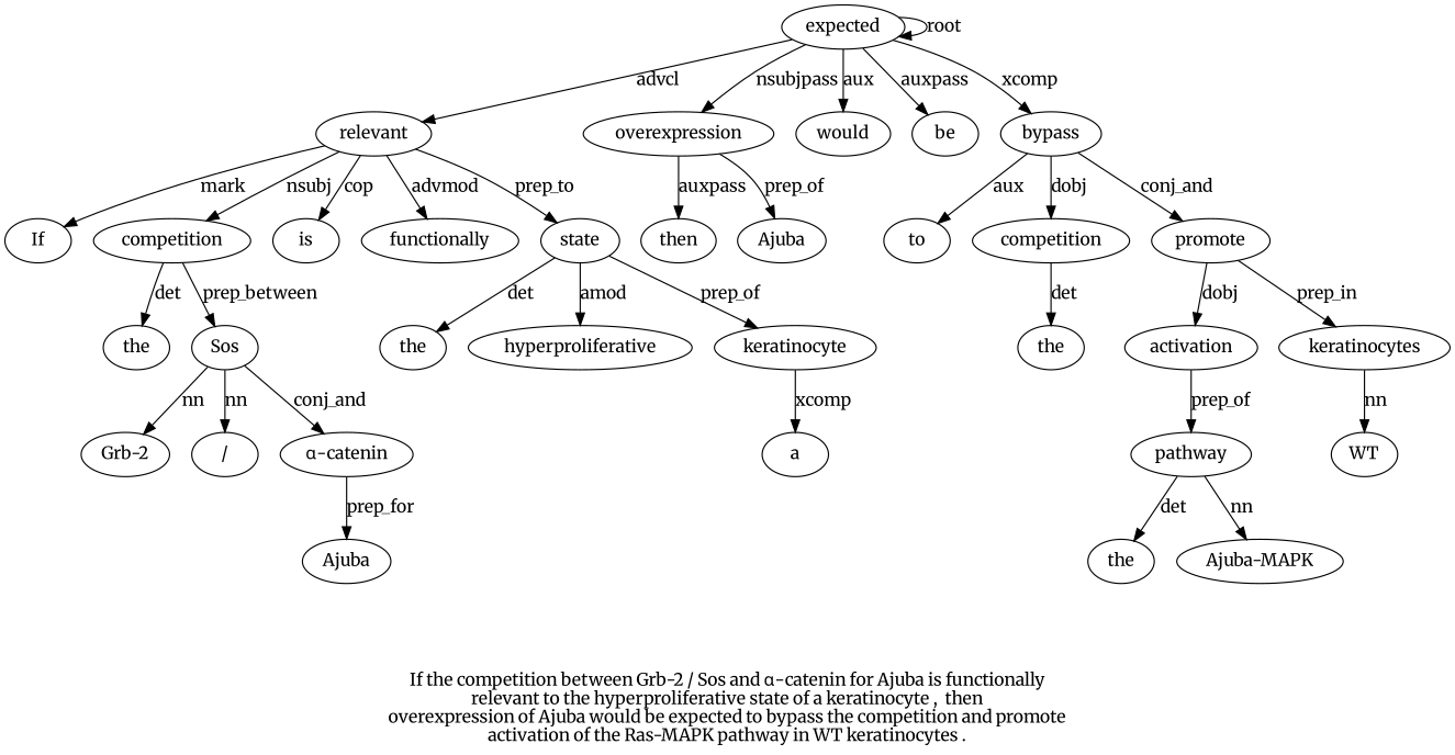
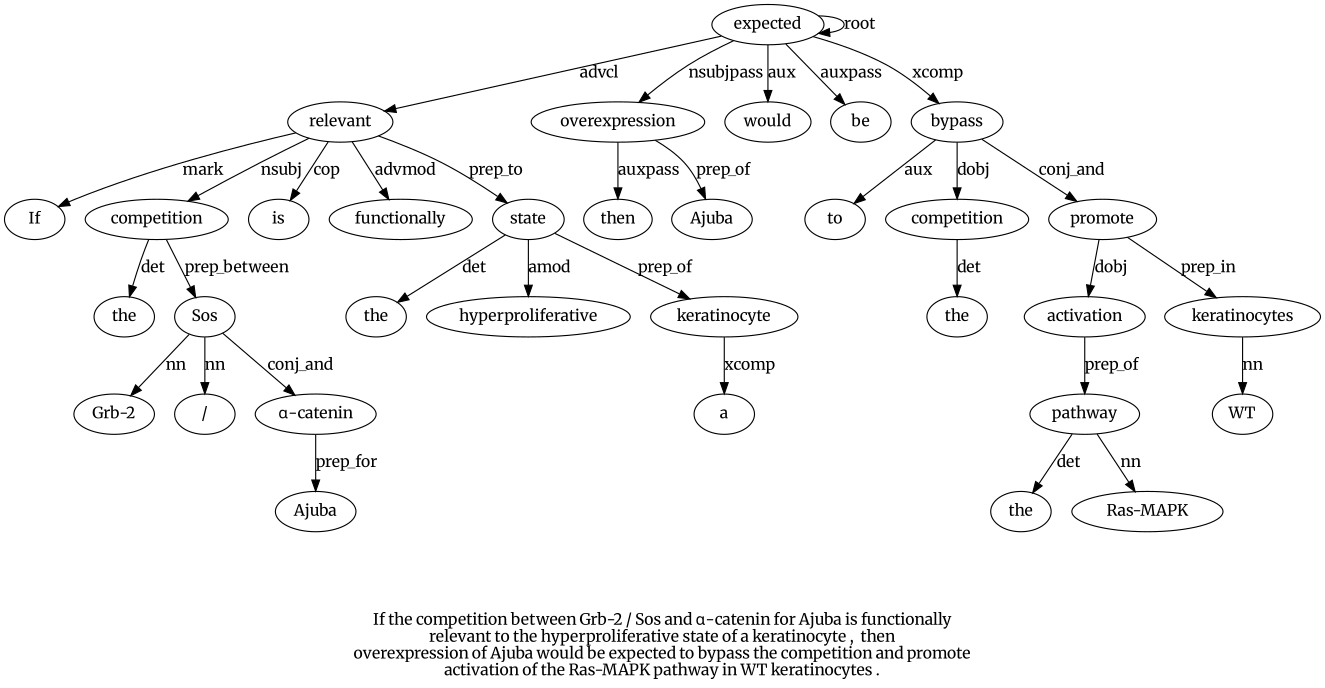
  digraph {
    fontname=Merriweather
    label="If the competition between Grb-2 / Sos and α-catenin for Ajuba is functionally\nrelevant to the hyperproliferative state of a keratinocyte ,  then\noverexpression of Ajuba would be expected to bypass the competition and promote\nactivation of the Ras-MAPK pathway in WT keratinocytes ."
    node [fillcolor=white fontname=Merriweather style=filled]
    edge [fontname=Merriweather]
    n1 [label=relevant]
    n2 [label=If]
    n3 [label=competition]
    n4 [label=is]
    n5 [label=functionally]
    n6 [label=state]
    n7 [label=the]
    n8 [label=Sos]
    n9 [label=the]
    n10 [label=hyperproliferative]
    n11 [label=keratinocyte]
    n12 [label="Grb-2"]
    n13 [label="/"]
    n14 [label="α-catenin"]
    n15 [label=Ajuba]
    n16 [label=expected]
    n17 [label=overexpression]
    n18 [label=would]
    n19 [label=be]
    n20 [label=bypass]
    n21 [label=then]
    n22 [label=Ajuba]
    n23 [label=to]
    n24 [label=competition]
    n25 [label=promote]
    n26 [label=a]
    n27 [label=the]
    n28 [label=activation]
    n29 [label=keratinocytes]
    n30 [label=pathway]
    n31 [label=WT]
    n32 [label=the]
-   n33 [label="Ajuba-MAPK"]
+   n33 [label="Ras-MAPK"]
    n1 -> n2 [label=mark]
    n1 -> n3 [label=nsubj]
    n1 -> n4 [label=cop]
    n1 -> n5 [label=advmod]
    n1 -> n6 [label=prep_to]
    n3 -> n7 [label=det]
    n3 -> n8 [label=prep_between]
    n6 -> n9 [label=det]
    n6 -> n10 [label=amod]
    n6 -> n11 [label=prep_of]
    n8 -> n12 [label=nn]
    n8 -> n13 [label=nn]
    n8 -> n14 [label=conj_and]
    n11 -> n26 [label=xcomp]
    n14 -> n15 [label=prep_for]
    n16 -> n1 [label=advcl]
    n16 -> n16 [label=root]
    n16 -> n17 [label=nsubjpass]
    n16 -> n18 [label=aux]
    n16 -> n19 [label=auxpass]
    n16 -> n20 [label=xcomp]
    n17 -> n21 [label=auxpass]
    n17 -> n22 [label=prep_of]
    n20 -> n23 [label=aux]
    n20 -> n24 [label=dobj]
    n20 -> n25 [label=conj_and]
    n24 -> n27 [label=det]
    n25 -> n28 [label=dobj]
    n25 -> n29 [label=prep_in]
    n28 -> n30 [label=prep_of]
    n29 -> n31 [label=nn]
    n30 -> n32 [label=det]
    n30 -> n33 [label=nn]
  }
